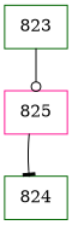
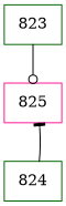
  digraph {
    node [color=darkgreen shape=record]
    n1 [label="{823}"]
    n2 [color=deeppink label="{825}"]
    n3 [label="{824}"]
    n1 -> n2 [arrowhead=odot]
-   n2 -> n3 [arrowhead=tee]
+   n3 -> n2 [arrowhead=tee]
  }
